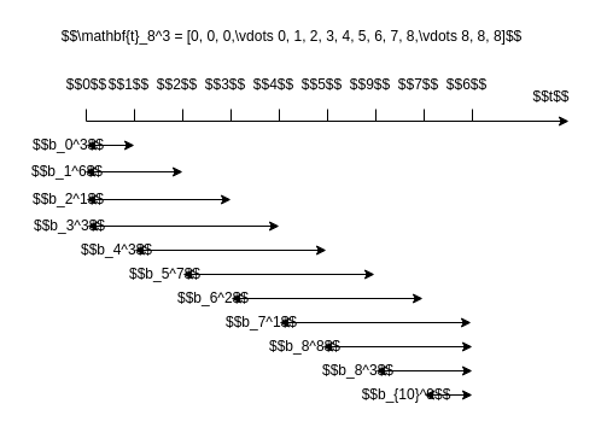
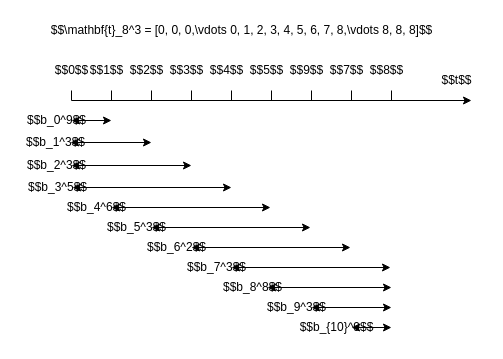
  <mxCell id="0" />
  <mxCell id="1" parent="0" />
  <mxCell id="2" value="" style="endArrow=classic;html=1;rounded=0;" edge="1" parent="1"><mxGeometry width="50" height="50" relative="1" as="geometry"><mxPoint x="71" y="100" as="sourcePoint" /><mxPoint x="471" y="100" as="targetPoint" /></mxGeometry></mxCell>
  <mxCell id="3" value="" style="endArrow=none;html=1;rounded=0;" edge="1" parent="1"><mxGeometry width="50" height="50" relative="1" as="geometry"><mxPoint x="71" y="100" as="sourcePoint" /><mxPoint x="71" y="90" as="targetPoint" /></mxGeometry></mxCell>
  <mxCell id="4" value="" style="endArrow=none;html=1;rounded=0;" edge="1" parent="1"><mxGeometry width="50" height="50" relative="1" as="geometry"><mxPoint x="111" y="100" as="sourcePoint" /><mxPoint x="111" y="90" as="targetPoint" /></mxGeometry></mxCell>
  <mxCell id="5" value="" style="endArrow=none;html=1;rounded=0;" edge="1" parent="1"><mxGeometry width="50" height="50" relative="1" as="geometry"><mxPoint x="151" y="100" as="sourcePoint" /><mxPoint x="151" y="90" as="targetPoint" /></mxGeometry></mxCell>
  <mxCell id="6" value="" style="endArrow=none;html=1;rounded=0;" edge="1" parent="1"><mxGeometry width="50" height="50" relative="1" as="geometry"><mxPoint x="191" y="100" as="sourcePoint" /><mxPoint x="191" y="90" as="targetPoint" /></mxGeometry></mxCell>
  <mxCell id="7" value="" style="endArrow=none;html=1;rounded=0;" edge="1" parent="1"><mxGeometry width="50" height="50" relative="1" as="geometry"><mxPoint x="231" y="100" as="sourcePoint" /><mxPoint x="231" y="90" as="targetPoint" /></mxGeometry></mxCell>
  <mxCell id="8" value="" style="endArrow=none;html=1;rounded=0;" edge="1" parent="1"><mxGeometry width="50" height="50" relative="1" as="geometry"><mxPoint x="271" y="100" as="sourcePoint" /><mxPoint x="271" y="90" as="targetPoint" /></mxGeometry></mxCell>
  <mxCell id="9" value="" style="endArrow=none;html=1;rounded=0;" edge="1" parent="1"><mxGeometry width="50" height="50" relative="1" as="geometry"><mxPoint x="311" y="100" as="sourcePoint" /><mxPoint x="311" y="90" as="targetPoint" /></mxGeometry></mxCell>
  <mxCell id="10" value="" style="endArrow=none;html=1;rounded=0;" edge="1" parent="1"><mxGeometry width="50" height="50" relative="1" as="geometry"><mxPoint x="351" y="100" as="sourcePoint" /><mxPoint x="351" y="90" as="targetPoint" /></mxGeometry></mxCell>
  <mxCell id="11" value="" style="endArrow=none;html=1;rounded=0;" edge="1" parent="1"><mxGeometry width="50" height="50" relative="1" as="geometry"><mxPoint x="391" y="100" as="sourcePoint" /><mxPoint x="391" y="90" as="targetPoint" /></mxGeometry></mxCell>
  <mxCell id="12" value="$$0$$" style="text;html=1;align=center;verticalAlign=middle;resizable=0;points=[];autosize=1;strokeColor=none;fillColor=none;" vertex="1" parent="1"><mxGeometry x="46" y="60" width="50" height="20" as="geometry" /></mxCell>
  <mxCell id="13" value="$$t$$" style="text;html=1;align=center;verticalAlign=middle;resizable=0;points=[];autosize=1;strokeColor=none;fillColor=none;" vertex="1" parent="1"><mxGeometry x="431" y="70" width="50" height="20" as="geometry" /></mxCell>
  <mxCell id="14" value="$$1$$" style="text;html=1;align=center;verticalAlign=middle;resizable=0;points=[];autosize=1;strokeColor=none;fillColor=none;" vertex="1" parent="1"><mxGeometry x="81" y="60" width="50" height="20" as="geometry" /></mxCell>
  <mxCell id="15" value="$$2$$" style="text;html=1;align=center;verticalAlign=middle;resizable=0;points=[];autosize=1;strokeColor=none;fillColor=none;" vertex="1" parent="1"><mxGeometry x="121" y="60" width="50" height="20" as="geometry" /></mxCell>
  <mxCell id="16" value="$$3$$" style="text;html=1;align=center;verticalAlign=middle;resizable=0;points=[];autosize=1;strokeColor=none;fillColor=none;" vertex="1" parent="1"><mxGeometry x="161" y="60" width="50" height="20" as="geometry" /></mxCell>
  <mxCell id="17" value="$$4$$" style="text;html=1;align=center;verticalAlign=middle;resizable=0;points=[];autosize=1;strokeColor=none;fillColor=none;" vertex="1" parent="1"><mxGeometry x="201" y="60" width="50" height="20" as="geometry" /></mxCell>
  <mxCell id="18" value="$$5$$" style="text;html=1;align=center;verticalAlign=middle;resizable=0;points=[];autosize=1;strokeColor=none;fillColor=none;" vertex="1" parent="1"><mxGeometry x="241" y="60" width="50" height="20" as="geometry" /></mxCell>
  <mxCell id="19" value="$$9$$" style="text;html=1;align=center;verticalAlign=middle;resizable=0;points=[];autosize=1;strokeColor=none;fillColor=none;" vertex="1" parent="1"><mxGeometry x="281" y="60" width="50" height="20" as="geometry" /></mxCell>
  <mxCell id="20" value="$$7$$" style="text;html=1;align=center;verticalAlign=middle;resizable=0;points=[];autosize=1;strokeColor=none;fillColor=none;" vertex="1" parent="1"><mxGeometry x="321" y="60" width="50" height="20" as="geometry" /></mxCell>
- <mxCell id="21" value="$$6$$" style="text;html=1;align=center;verticalAlign=middle;resizable=0;points=[];autosize=1;strokeColor=none;fillColor=none;" vertex="1" parent="1"><mxGeometry x="361" y="60" width="50" height="20" as="geometry" /></mxCell>
+ <mxCell id="21" value="$$8$$" style="text;html=1;align=center;verticalAlign=middle;resizable=0;points=[];autosize=1;strokeColor=none;fillColor=none;" vertex="1" parent="1"><mxGeometry x="361" y="60" width="50" height="20" as="geometry" /></mxCell>
  <mxCell id="22" value="$$\mathbf{t}_8^3 = [0, 0, 0,\vdots 0, 1, 2, 3, 4, 5, 6, 7, 8,\vdots 8, 8, 8]$$" style="text;html=1;align=center;verticalAlign=middle;resizable=0;points=[];autosize=1;strokeColor=none;fillColor=none;" vertex="1" parent="1"><mxGeometry x="41" y="20" width="400" height="20" as="geometry" /></mxCell>
  <mxCell id="23" value="" style="endArrow=classic;startArrow=classic;html=1;rounded=0;" edge="1" parent="1"><mxGeometry width="50" height="50" relative="1" as="geometry"><mxPoint x="71" y="120" as="sourcePoint" /><mxPoint x="111" y="120" as="targetPoint" /></mxGeometry></mxCell>
- <mxCell id="24" value="$$b_0^3$$" style="text;html=1;align=center;verticalAlign=middle;resizable=0;points=[];autosize=1;strokeColor=none;fillColor=none;" vertex="1" parent="1"><mxGeometry x="21" y="110" width="70" height="20" as="geometry" /></mxCell>
+ <mxCell id="24" value="$$b_0^9$$" style="text;html=1;align=center;verticalAlign=middle;resizable=0;points=[];autosize=1;strokeColor=none;fillColor=none;" vertex="1" parent="1"><mxGeometry x="21" y="110" width="70" height="20" as="geometry" /></mxCell>
  <mxCell id="25" value="" style="endArrow=classic;startArrow=classic;html=1;rounded=0;" edge="1" parent="1"><mxGeometry width="50" height="50" relative="1" as="geometry"><mxPoint x="70" y="142" as="sourcePoint" /><mxPoint x="151" y="142" as="targetPoint" /></mxGeometry></mxCell>
- <mxCell id="26" value="$$b_1^6$$" style="text;html=1;align=center;verticalAlign=middle;resizable=0;points=[];autosize=1;strokeColor=none;fillColor=none;" vertex="1" parent="1"><mxGeometry x="20" y="132" width="70" height="20" as="geometry" /></mxCell>
+ <mxCell id="26" value="$$b_1^3$$" style="text;html=1;align=center;verticalAlign=middle;resizable=0;points=[];autosize=1;strokeColor=none;fillColor=none;" vertex="1" parent="1"><mxGeometry x="20" y="132" width="70" height="20" as="geometry" /></mxCell>
  <mxCell id="27" value="" style="endArrow=classic;startArrow=classic;html=1;rounded=0;" edge="1" parent="1"><mxGeometry width="50" height="50" relative="1" as="geometry"><mxPoint x="71" y="165" as="sourcePoint" /><mxPoint x="191" y="165" as="targetPoint" /></mxGeometry></mxCell>
- <mxCell id="28" value="$$b_2^1$$" style="text;html=1;align=center;verticalAlign=middle;resizable=0;points=[];autosize=1;strokeColor=none;fillColor=none;" vertex="1" parent="1"><mxGeometry x="21" y="155" width="70" height="20" as="geometry" /></mxCell>
+ <mxCell id="28" value="$$b_2^3$$" style="text;html=1;align=center;verticalAlign=middle;resizable=0;points=[];autosize=1;strokeColor=none;fillColor=none;" vertex="1" parent="1"><mxGeometry x="21" y="155" width="70" height="20" as="geometry" /></mxCell>
  <mxCell id="29" value="" style="endArrow=classic;startArrow=classic;html=1;rounded=0;" edge="1" parent="1"><mxGeometry width="50" height="50" relative="1" as="geometry"><mxPoint x="72" y="187" as="sourcePoint" /><mxPoint x="231" y="187" as="targetPoint" /></mxGeometry></mxCell>
- <mxCell id="30" value="$$b_3^3$$" style="text;html=1;align=center;verticalAlign=middle;resizable=0;points=[];autosize=1;strokeColor=none;fillColor=none;" vertex="1" parent="1"><mxGeometry x="22" y="177" width="70" height="20" as="geometry" /></mxCell>
+ <mxCell id="30" value="$$b_3^5$$" style="text;html=1;align=center;verticalAlign=middle;resizable=0;points=[];autosize=1;strokeColor=none;fillColor=none;" vertex="1" parent="1"><mxGeometry x="22" y="177" width="70" height="20" as="geometry" /></mxCell>
  <mxCell id="31" value="" style="endArrow=classic;startArrow=classic;html=1;rounded=0;" edge="1" parent="1"><mxGeometry width="50" height="50" relative="1" as="geometry"><mxPoint x="111" y="207" as="sourcePoint" /><mxPoint x="270" y="207" as="targetPoint" /></mxGeometry></mxCell>
- <mxCell id="32" value="$$b_4^3$$" style="text;html=1;align=center;verticalAlign=middle;resizable=0;points=[];autosize=1;strokeColor=none;fillColor=none;" vertex="1" parent="1"><mxGeometry x="61" y="197" width="70" height="20" as="geometry" /></mxCell>
+ <mxCell id="32" value="$$b_4^6$$" style="text;html=1;align=center;verticalAlign=middle;resizable=0;points=[];autosize=1;strokeColor=none;fillColor=none;" vertex="1" parent="1"><mxGeometry x="61" y="197" width="70" height="20" as="geometry" /></mxCell>
  <mxCell id="33" value="" style="endArrow=classic;startArrow=classic;html=1;rounded=0;" edge="1" parent="1"><mxGeometry width="50" height="50" relative="1" as="geometry"><mxPoint x="151" y="227" as="sourcePoint" /><mxPoint x="310" y="227" as="targetPoint" /></mxGeometry></mxCell>
- <mxCell id="34" value="$$b_5^7$$" style="text;html=1;align=center;verticalAlign=middle;resizable=0;points=[];autosize=1;strokeColor=none;fillColor=none;" vertex="1" parent="1"><mxGeometry x="101" y="217" width="70" height="20" as="geometry" /></mxCell>
+ <mxCell id="34" value="$$b_5^3$$" style="text;html=1;align=center;verticalAlign=middle;resizable=0;points=[];autosize=1;strokeColor=none;fillColor=none;" vertex="1" parent="1"><mxGeometry x="101" y="217" width="70" height="20" as="geometry" /></mxCell>
  <mxCell id="35" value="" style="endArrow=classic;startArrow=classic;html=1;rounded=0;" edge="1" parent="1"><mxGeometry width="50" height="50" relative="1" as="geometry"><mxPoint x="191" y="247" as="sourcePoint" /><mxPoint x="350" y="247" as="targetPoint" /></mxGeometry></mxCell>
  <mxCell id="36" value="$$b_6^2$$" style="text;html=1;align=center;verticalAlign=middle;resizable=0;points=[];autosize=1;strokeColor=none;fillColor=none;" vertex="1" parent="1"><mxGeometry x="141" y="237" width="70" height="20" as="geometry" /></mxCell>
  <mxCell id="37" value="" style="endArrow=classic;startArrow=classic;html=1;rounded=0;" edge="1" parent="1"><mxGeometry width="50" height="50" relative="1" as="geometry"><mxPoint x="231" y="267" as="sourcePoint" /><mxPoint x="390" y="267" as="targetPoint" /></mxGeometry></mxCell>
- <mxCell id="38" value="$$b_7^1$$" style="text;html=1;align=center;verticalAlign=middle;resizable=0;points=[];autosize=1;strokeColor=none;fillColor=none;" vertex="1" parent="1"><mxGeometry x="181" y="257" width="70" height="20" as="geometry" /></mxCell>
+ <mxCell id="38" value="$$b_7^3$$" style="text;html=1;align=center;verticalAlign=middle;resizable=0;points=[];autosize=1;strokeColor=none;fillColor=none;" vertex="1" parent="1"><mxGeometry x="181" y="257" width="70" height="20" as="geometry" /></mxCell>
  <mxCell id="39" value="" style="endArrow=classic;startArrow=classic;html=1;rounded=0;" edge="1" parent="1"><mxGeometry width="50" height="50" relative="1" as="geometry"><mxPoint x="267" y="287" as="sourcePoint" /><mxPoint x="391" y="287" as="targetPoint" /></mxGeometry></mxCell>
  <mxCell id="40" value="$$b_8^8$$" style="text;html=1;align=center;verticalAlign=middle;resizable=0;points=[];autosize=1;strokeColor=none;fillColor=none;" vertex="1" parent="1"><mxGeometry x="217" y="277" width="70" height="20" as="geometry" /></mxCell>
  <mxCell id="41" value="" style="endArrow=classic;startArrow=classic;html=1;rounded=0;" edge="1" parent="1"><mxGeometry width="50" height="50" relative="1" as="geometry"><mxPoint x="311" y="307" as="sourcePoint" /><mxPoint x="391" y="307" as="targetPoint" /></mxGeometry></mxCell>
- <mxCell id="42" value="$$b_8^3$$" style="text;html=1;align=center;verticalAlign=middle;resizable=0;points=[];autosize=1;strokeColor=none;fillColor=none;" vertex="1" parent="1"><mxGeometry x="261" y="297" width="70" height="20" as="geometry" /></mxCell>
+ <mxCell id="42" value="$$b_9^3$$" style="text;html=1;align=center;verticalAlign=middle;resizable=0;points=[];autosize=1;strokeColor=none;fillColor=none;" vertex="1" parent="1"><mxGeometry x="261" y="297" width="70" height="20" as="geometry" /></mxCell>
  <mxCell id="43" value="" style="endArrow=classic;startArrow=classic;html=1;rounded=0;" edge="1" parent="1"><mxGeometry width="50" height="50" relative="1" as="geometry"><mxPoint x="351" y="327" as="sourcePoint" /><mxPoint x="391" y="327" as="targetPoint" /></mxGeometry></mxCell>
  <mxCell id="44" value="$$b_{10}^9$$" style="text;html=1;align=center;verticalAlign=middle;resizable=0;points=[];autosize=1;strokeColor=none;fillColor=none;" vertex="1" parent="1"><mxGeometry x="291" y="317" width="90" height="20" as="geometry" /></mxCell>
